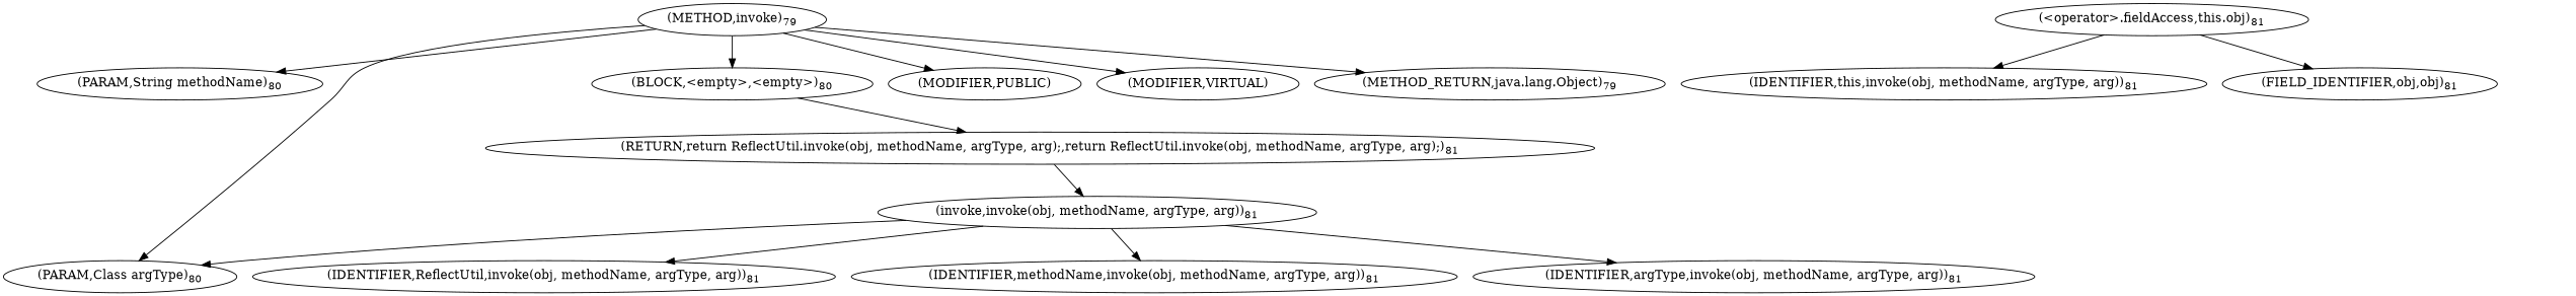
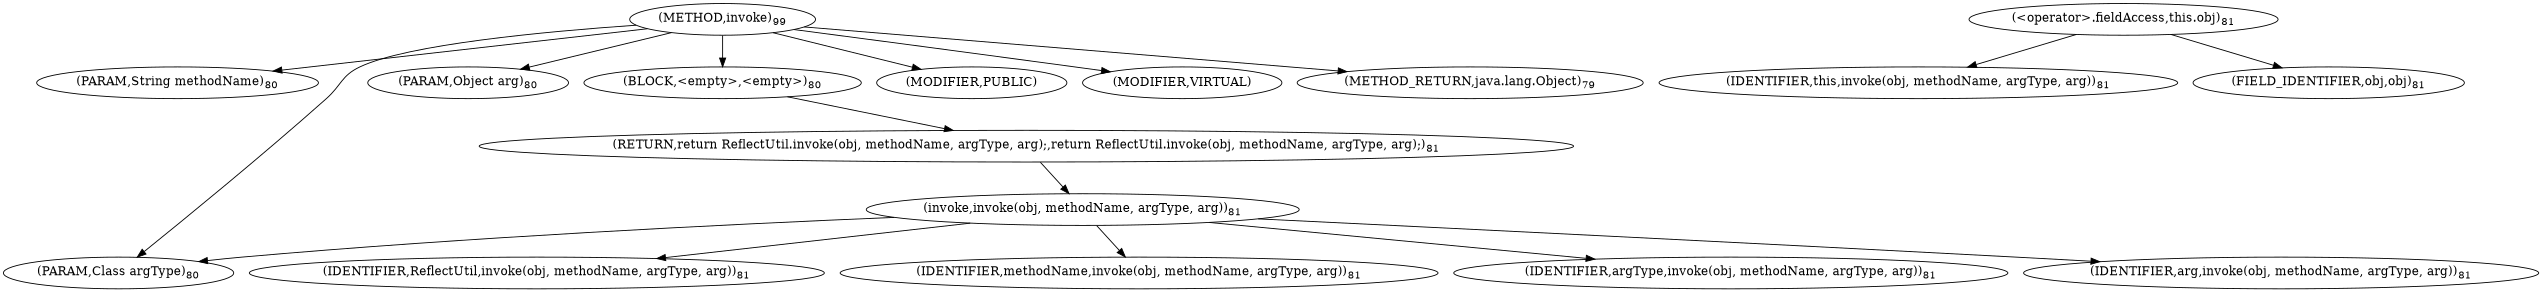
  digraph {
-   n1 [label=<(METHOD,invoke)<SUB>79</SUB>>]
+   n1 [label=<(METHOD,invoke)<SUB>99</SUB>>]
    n2 [label=<(PARAM,String methodName)<SUB>80</SUB>>]
    n3 [label=<(PARAM,Class argType)<SUB>80</SUB>>]
+   n4 [label=<(PARAM,Object arg)<SUB>80</SUB>>]
    n5 [label=<(BLOCK,&lt;empty&gt;,&lt;empty&gt;)<SUB>80</SUB>>]
    n6 [label=<(MODIFIER,PUBLIC)>]
    n7 [label=<(MODIFIER,VIRTUAL)>]
    n8 [label=<(METHOD_RETURN,java.lang.Object)<SUB>79</SUB>>]
    n9 [label=<(RETURN,return ReflectUtil.invoke(obj, methodName, argType, arg);,return ReflectUtil.invoke(obj, methodName, argType, arg);)<SUB>81</SUB>>]
    n10 [label=<(invoke,invoke(obj, methodName, argType, arg))<SUB>81</SUB>>]
    n11 [label=<(IDENTIFIER,ReflectUtil,invoke(obj, methodName, argType, arg))<SUB>81</SUB>>]
    n12 [label=<(IDENTIFIER,methodName,invoke(obj, methodName, argType, arg))<SUB>81</SUB>>]
    n13 [label=<(IDENTIFIER,argType,invoke(obj, methodName, argType, arg))<SUB>81</SUB>>]
+   n14 [label=<(IDENTIFIER,arg,invoke(obj, methodName, argType, arg))<SUB>81</SUB>>]
    n15 [label=<(&lt;operator&gt;.fieldAccess,this.obj)<SUB>81</SUB>>]
    n16 [label=<(IDENTIFIER,this,invoke(obj, methodName, argType, arg))<SUB>81</SUB>>]
    n17 [label=<(FIELD_IDENTIFIER,obj,obj)<SUB>81</SUB>>]
    n1 -> n2
    n1 -> n3
+   n1 -> n4
    n1 -> n5
    n1 -> n6
    n1 -> n7
    n1 -> n8
    n5 -> n9
    n9 -> n10
    n10 -> n3
    n10 -> n11
    n10 -> n12
    n10 -> n13
+   n10 -> n14
    n15 -> n16
    n15 -> n17
  }
